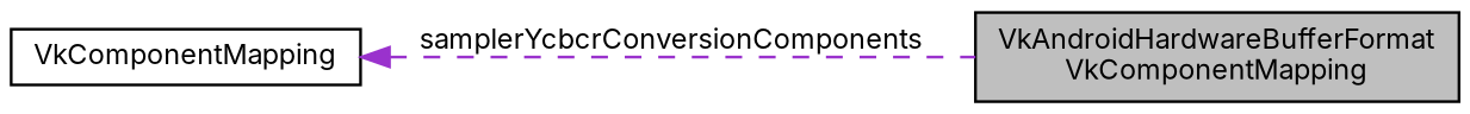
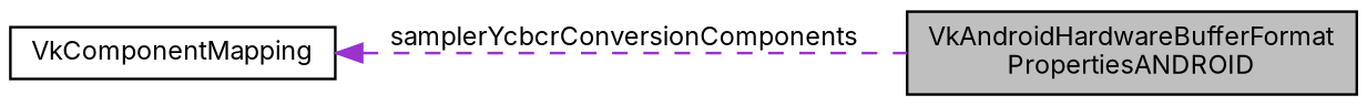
  digraph {
    rankdir=LR
    fontname=Inter
    node [color=black fontname=Inter fontsize=10 shape=record style=filled]
-   n1 [fillcolor=grey75 fontcolor=black height=0.2 label="VkAndroidHardwareBufferFormat\lVkComponentMapping" width=0.4]
+   n1 [fillcolor=grey75 fontcolor=black height=0.2 label="VkAndroidHardwareBufferFormat\lPropertiesANDROID" width=0.4]
    n2 [fillcolor=white height=0.2 label=VkComponentMapping width=0.4]
    n2 -> n1 [color=darkorchid3 dir=back fontname=Inter fontsize=10 label=" samplerYcbcrConversionComponents" labelfontname=Helvetica labelfontsize=10 style=dashed]
  }
